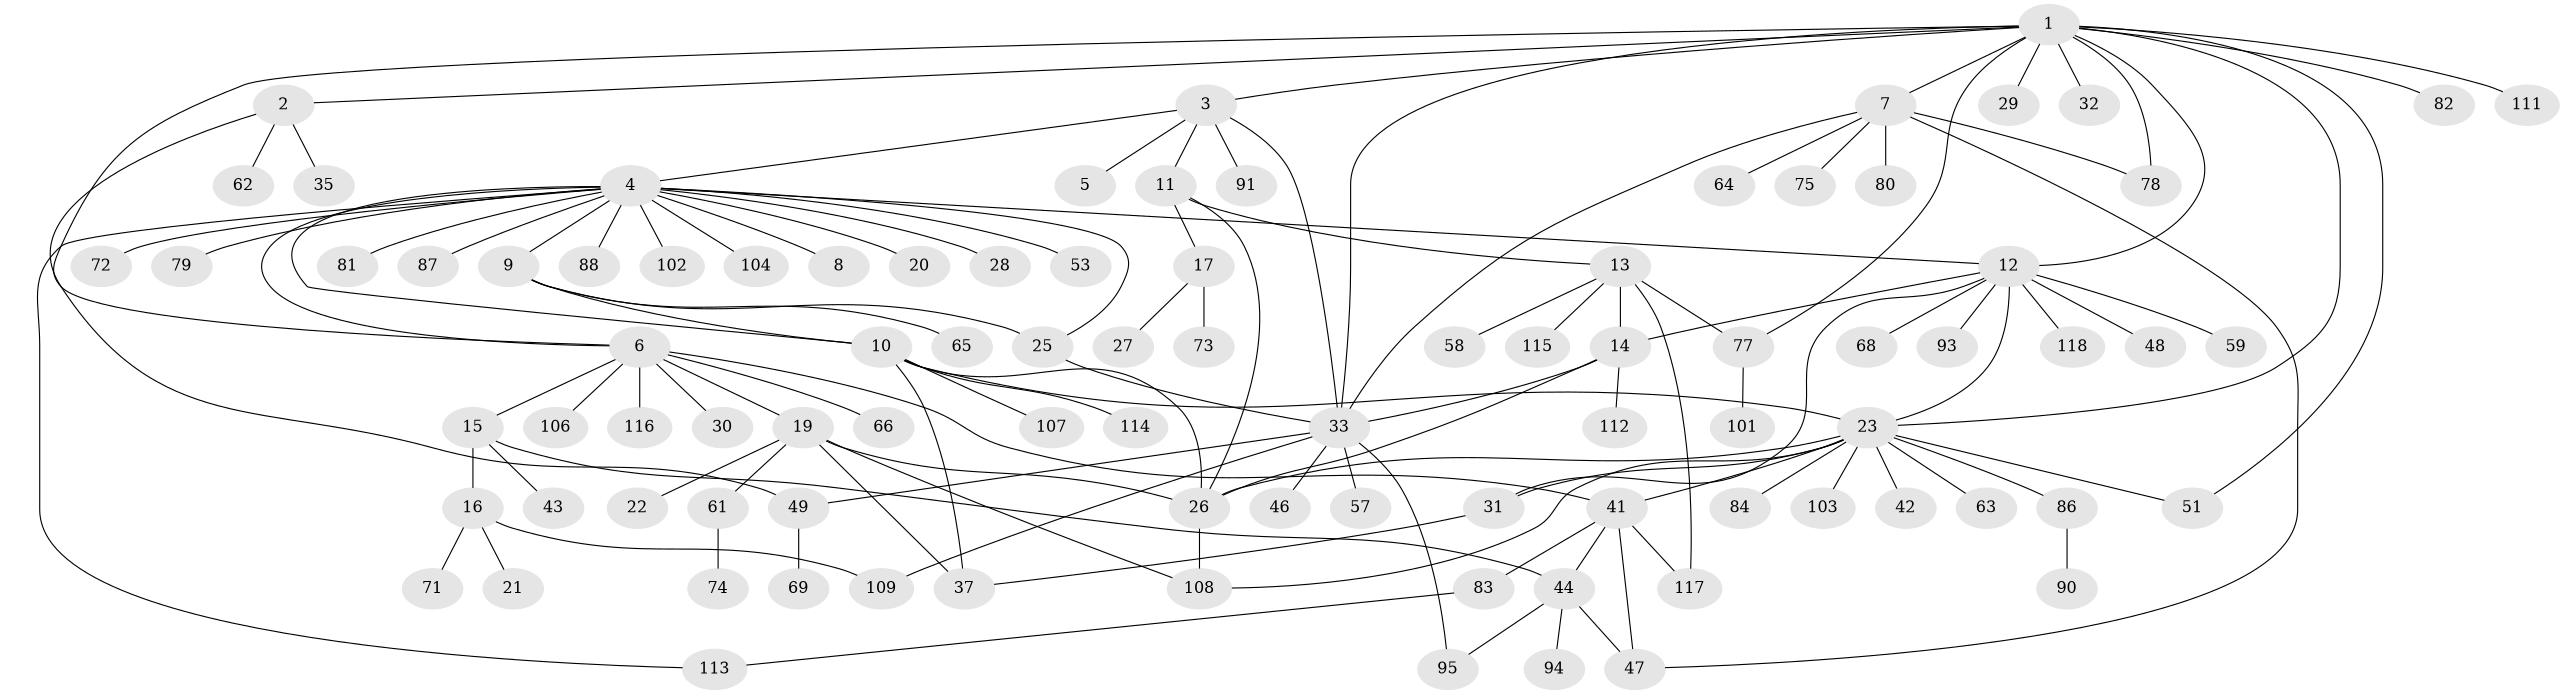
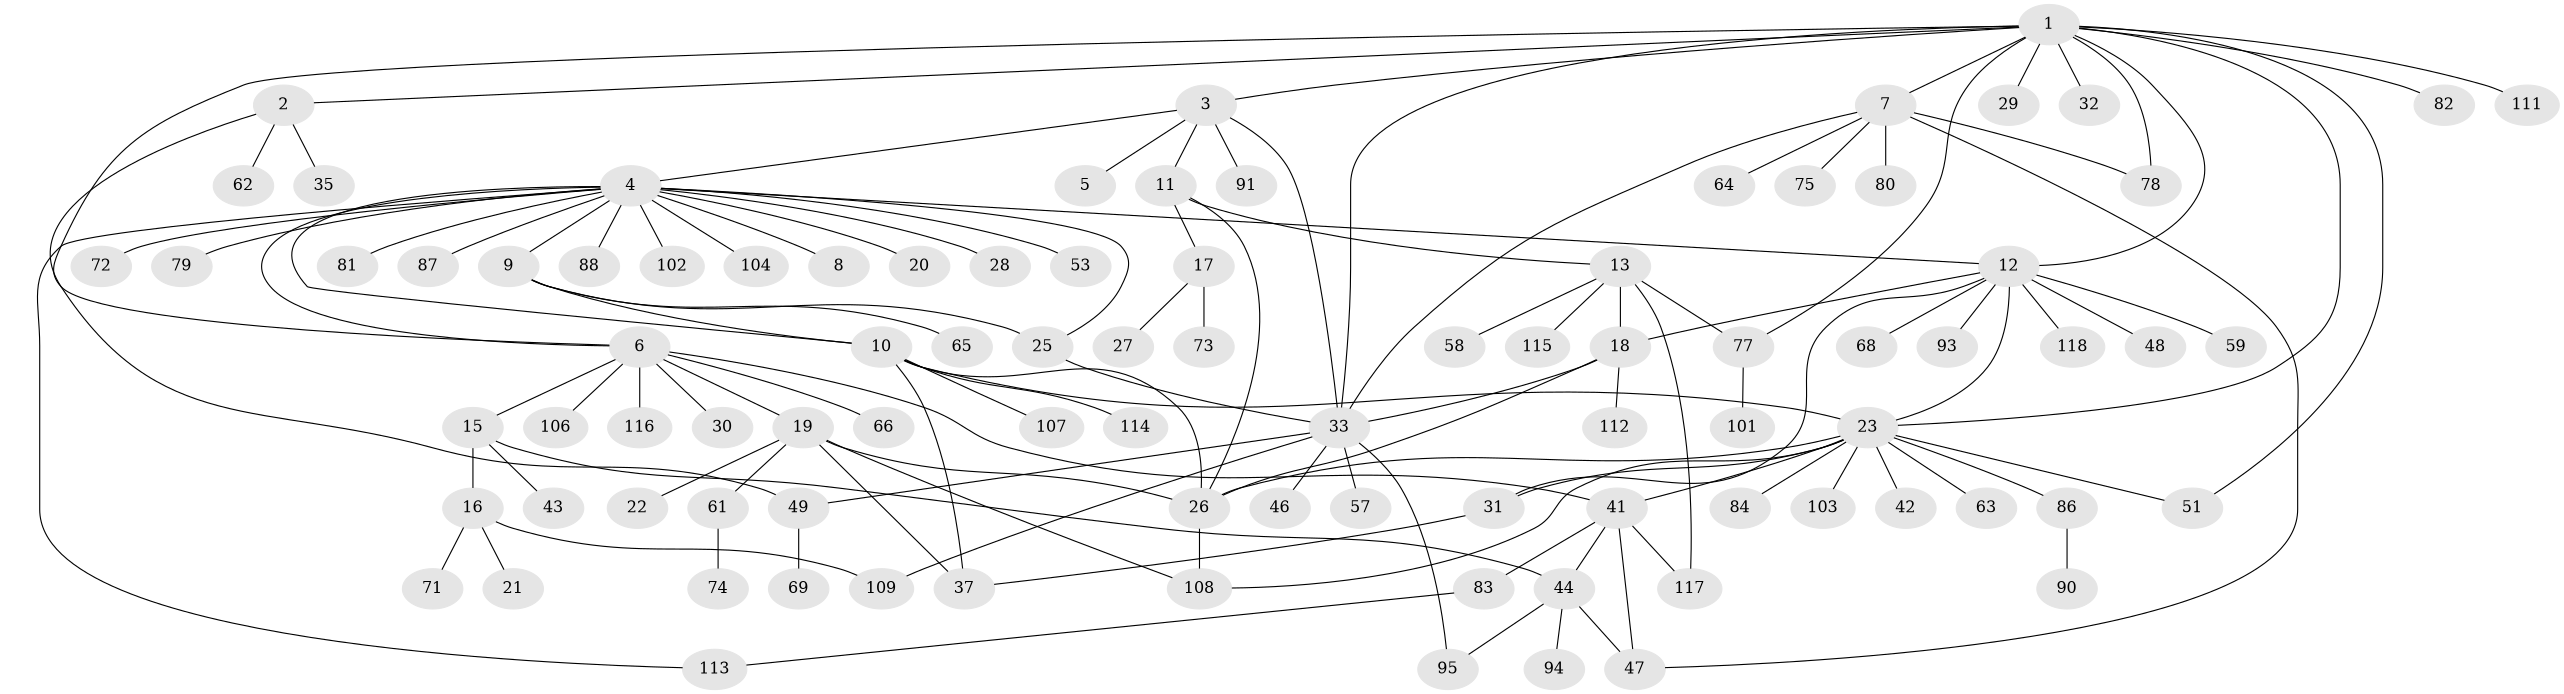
  graph {
    node [color=gray90 style=filled]
    1 [super="+39"]
    2 [super="+76"]
    3
    6 [super="+96"]
    7 [super="+36"]
    12 [super="+99"]
    23 [super="+40"]
    29
    32
    33 [super="+67"]
    n11 [label=51 super="+92"]
    77
    78
    82
    111
    35 [super="+50"]
    49 [super="+100"]
    62
    4 [super="+34"]
    5
    11 [super="+24"]
    91
    15 [super="+54"]
    19 [super="+98"]
    30
    41 [super="+45"]
    66
    106
    116
    47 [super="+85"]
    64
    75
    80
-   14 [super="+18"]
+   14 [super="+18" label=18]
    31 [super="+70"]
    48
    59 [super="+60"]
    68
    93
    118
    26 [super="+110"]
    108
    42
    63
    84
    86
    103
    109
    46
    57
    95
    101
    69
    8
    9 [super="+51"]
    10 [super="+52"]
    20
    25
    28
    53
    72
    79
    81
    87
    88
    102
    104
    113
    13 [super="+105"]
    17
    65
    37 [super="+97"]
    107
    114
    16 [super="+38"]
    43
    44 [super="+55"]
    22
    61 [super="+89"]
    117
    83
    58
    115
    27
    73
    112
    21
    71
    94
    74
    90
    1 -- 2
    1 -- 3
    1 -- 6
    1 -- 7
    1 -- 12
    1 -- 23
    1 -- 29
    1 -- 32
    1 -- 33
    1 -- n11
    1 -- 77
    1 -- 78
    1 -- 82
    1 -- 111
    2 -- 35
    2 -- 49
    2 -- 62
    3 -- 33
    3 -- 4
    3 -- 5
    3 -- 11
    3 -- 91
    6 -- 15
    6 -- 19
    6 -- 30
    6 -- 41
    6 -- 66
    6 -- 106
    6 -- 116
    7 -- 33
    7 -- 78
    7 -- 47
    7 -- 64
    7 -- 75
    7 -- 80
    12 -- 23
    12 -- 14
    12 -- 31
    12 -- 48
    12 -- 59
    12 -- 68
    12 -- 93
    12 -- 118
    23 -- n11
    23 -- 41 [weight=2]
    23 -- 31
    23 -- 26
    23 -- 108
    23 -- 42
    23 -- 63
    23 -- 84
    23 -- 86
    23 -- 103
    33 -- 49
    33 -- 109
    33 -- 46
    33 -- 57
    33 -- 95
    77 -- 101
    49 -- 69
    4 -- 6
    4 -- 12
    4 -- 8
    4 -- 9
    4 -- 10
    4 -- 20
    4 -- 25
    4 -- 28
    4 -- 53
    4 -- 72
    4 -- 79
    4 -- 81
    4 -- 87
    4 -- 88
    4 -- 102
    4 -- 104
    4 -- 113
    11 -- 26
    11 -- 13
    11 -- 17
    15 -- 16
    15 -- 43
    15 -- 44
    19 -- 26
    19 -- 108
    19 -- 37
    19 -- 22
    19 -- 61
    41 -- 47
    41 -- 44 [weight=2]
    41 -- 117
    41 -- 83
    14 -- 33
    14 -- 26
    14 -- 112
    31 -- 37
    26 -- 108
    86 -- 90
    9 -- 10
    9 -- 25
    9 -- 65
    10 -- 23
    10 -- 26
    10 -- 37
    10 -- 107
    10 -- 114
    25 -- 33
    13 -- 77
    13 -- 14 [weight=2]
    13 -- 117
    13 -- 58
    13 -- 115
    17 -- 27
    17 -- 73
    16 -- 109
    16 -- 21
    16 -- 71
    44 -- 47
    44 -- 95
    44 -- 94
    61 -- 74
    83 -- 113
  }
